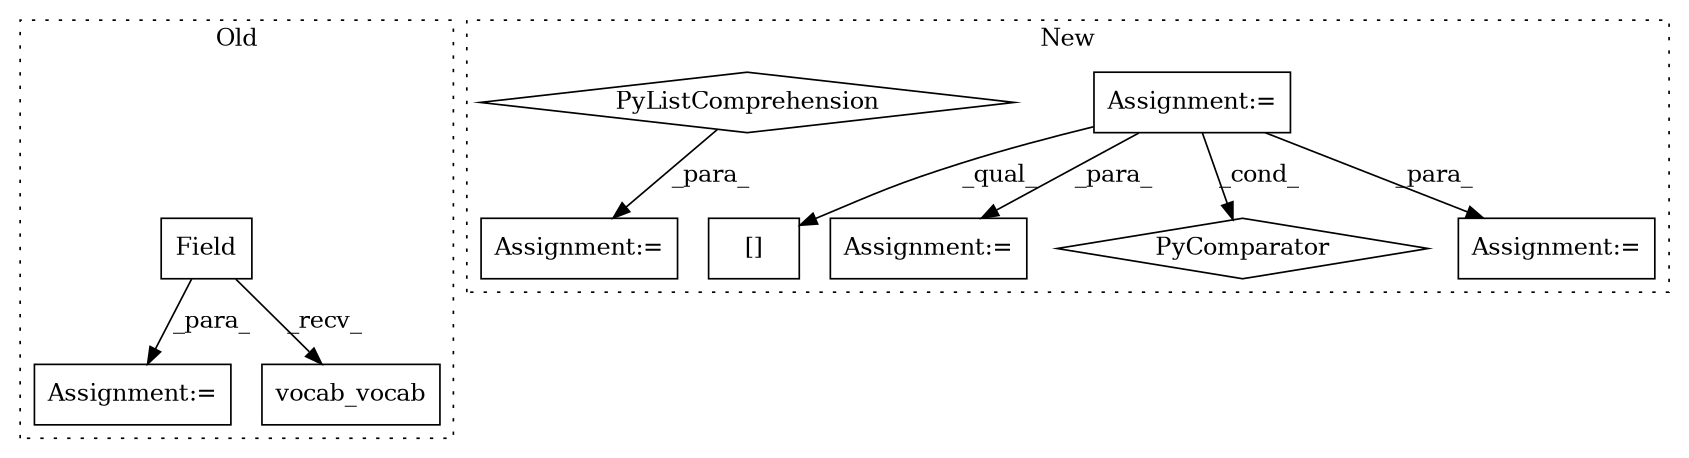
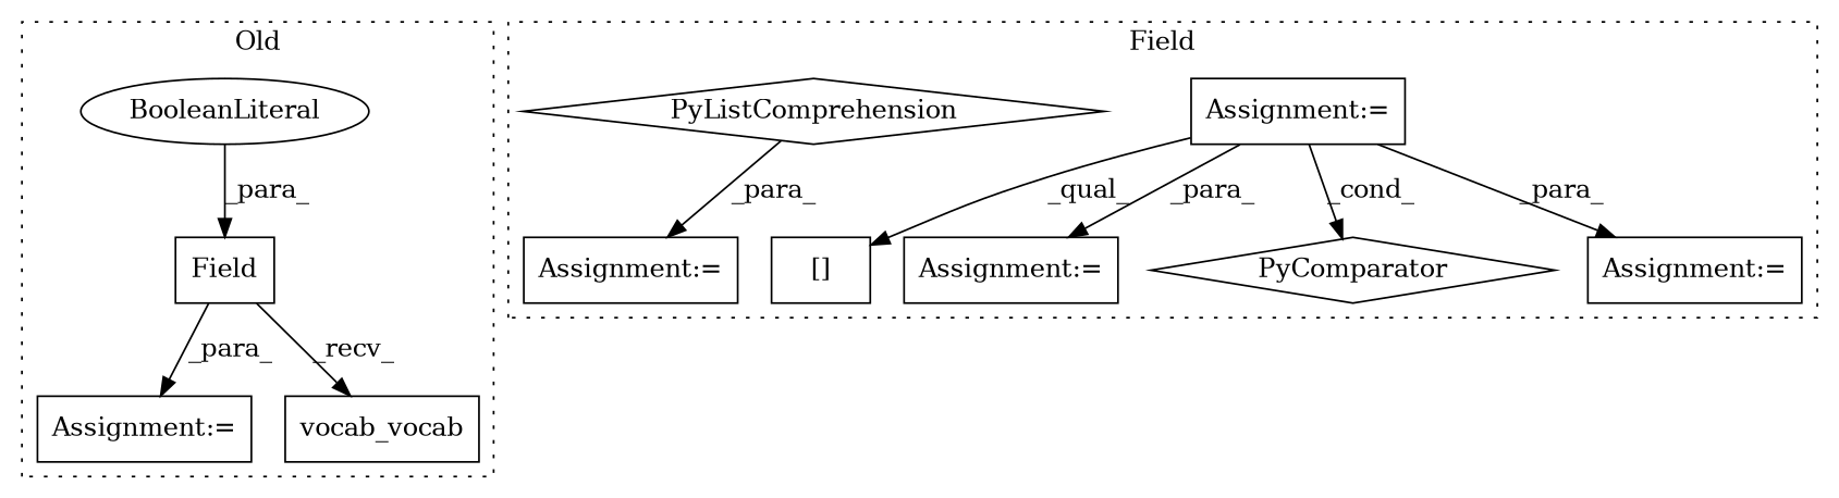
  digraph {
    node [a=7 l=12 shape=box]
    n1 [a=32 l="6,1" label=Field s="327,366"]
+   n2 [a=9 l=4 label=BooleanLiteral s=362 shape=ellipse]
    n3 [l=2 label="Assignment:=" s=483]
    n4 [a=32 l="12,1" label=vocab_vocab s="567,591"]
    n5 [a=2 l="51,1" label="[]" s="840,892"]
    n6 [l=1 label="Assignment:=" s=530]
    n7 [label="Assignment:=" s=1003]
    n8 [label="Assignment:=" s=1177]
    n9 [a=109 l=149 label=PyListComprehension s=1189 shape=diamond]
    n10 [a=113 l=27 label=PyComparator s=1303 shape=diamond]
    n11 [label="Assignment:=" s=828]
    subgraph cluster_1 {
      label=Old
      style=dotted
      n1
+     n2
      n3
      n4
    }
    subgraph cluster_2 {
-     label=New
+     label=Field
      style=dotted
      n5
      n6
      n7
      n8
      n9
      n10
      n11
    }
    n1 -> n3 [label=_para_]
    n1 -> n4 [label=_recv_]
+   n2 -> n1 [label=_para_]
    n6 -> n5 [label=_qual_]
    n6 -> n7 [label=_para_]
    n6 -> n10 [label=_cond_]
    n6 -> n11 [label=_para_]
    n9 -> n8 [label=_para_]
  }
